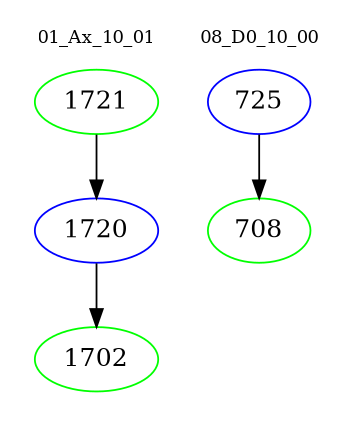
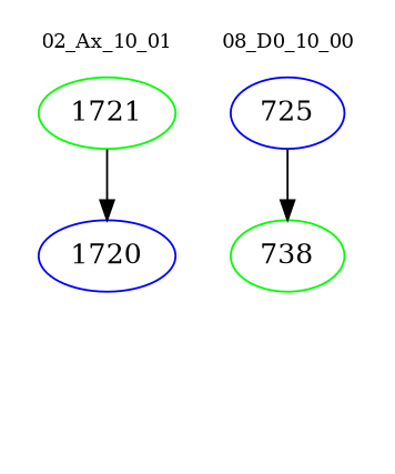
  digraph {
    node [color=green]
    edge [color=black]
    n1 [color=blue label=1720]
-   n2 [label=1702]
    n3 [label=1721]
    n4 [color=blue label=725]
-   n5 [label=708]
+   n5 [label=738]
    subgraph cluster_1 {
      color=white
      fontsize=10
-     label="01_Ax_10_01"
+     label="02_Ax_10_01"
      n1
-     n2
      n3
    }
    subgraph cluster_2 {
      color=white
      fontsize=10
      label="08_D0_10_00"
      n4
      n5
    }
-   n1 -> n2
    n3 -> n1
    n4 -> n5
  }
